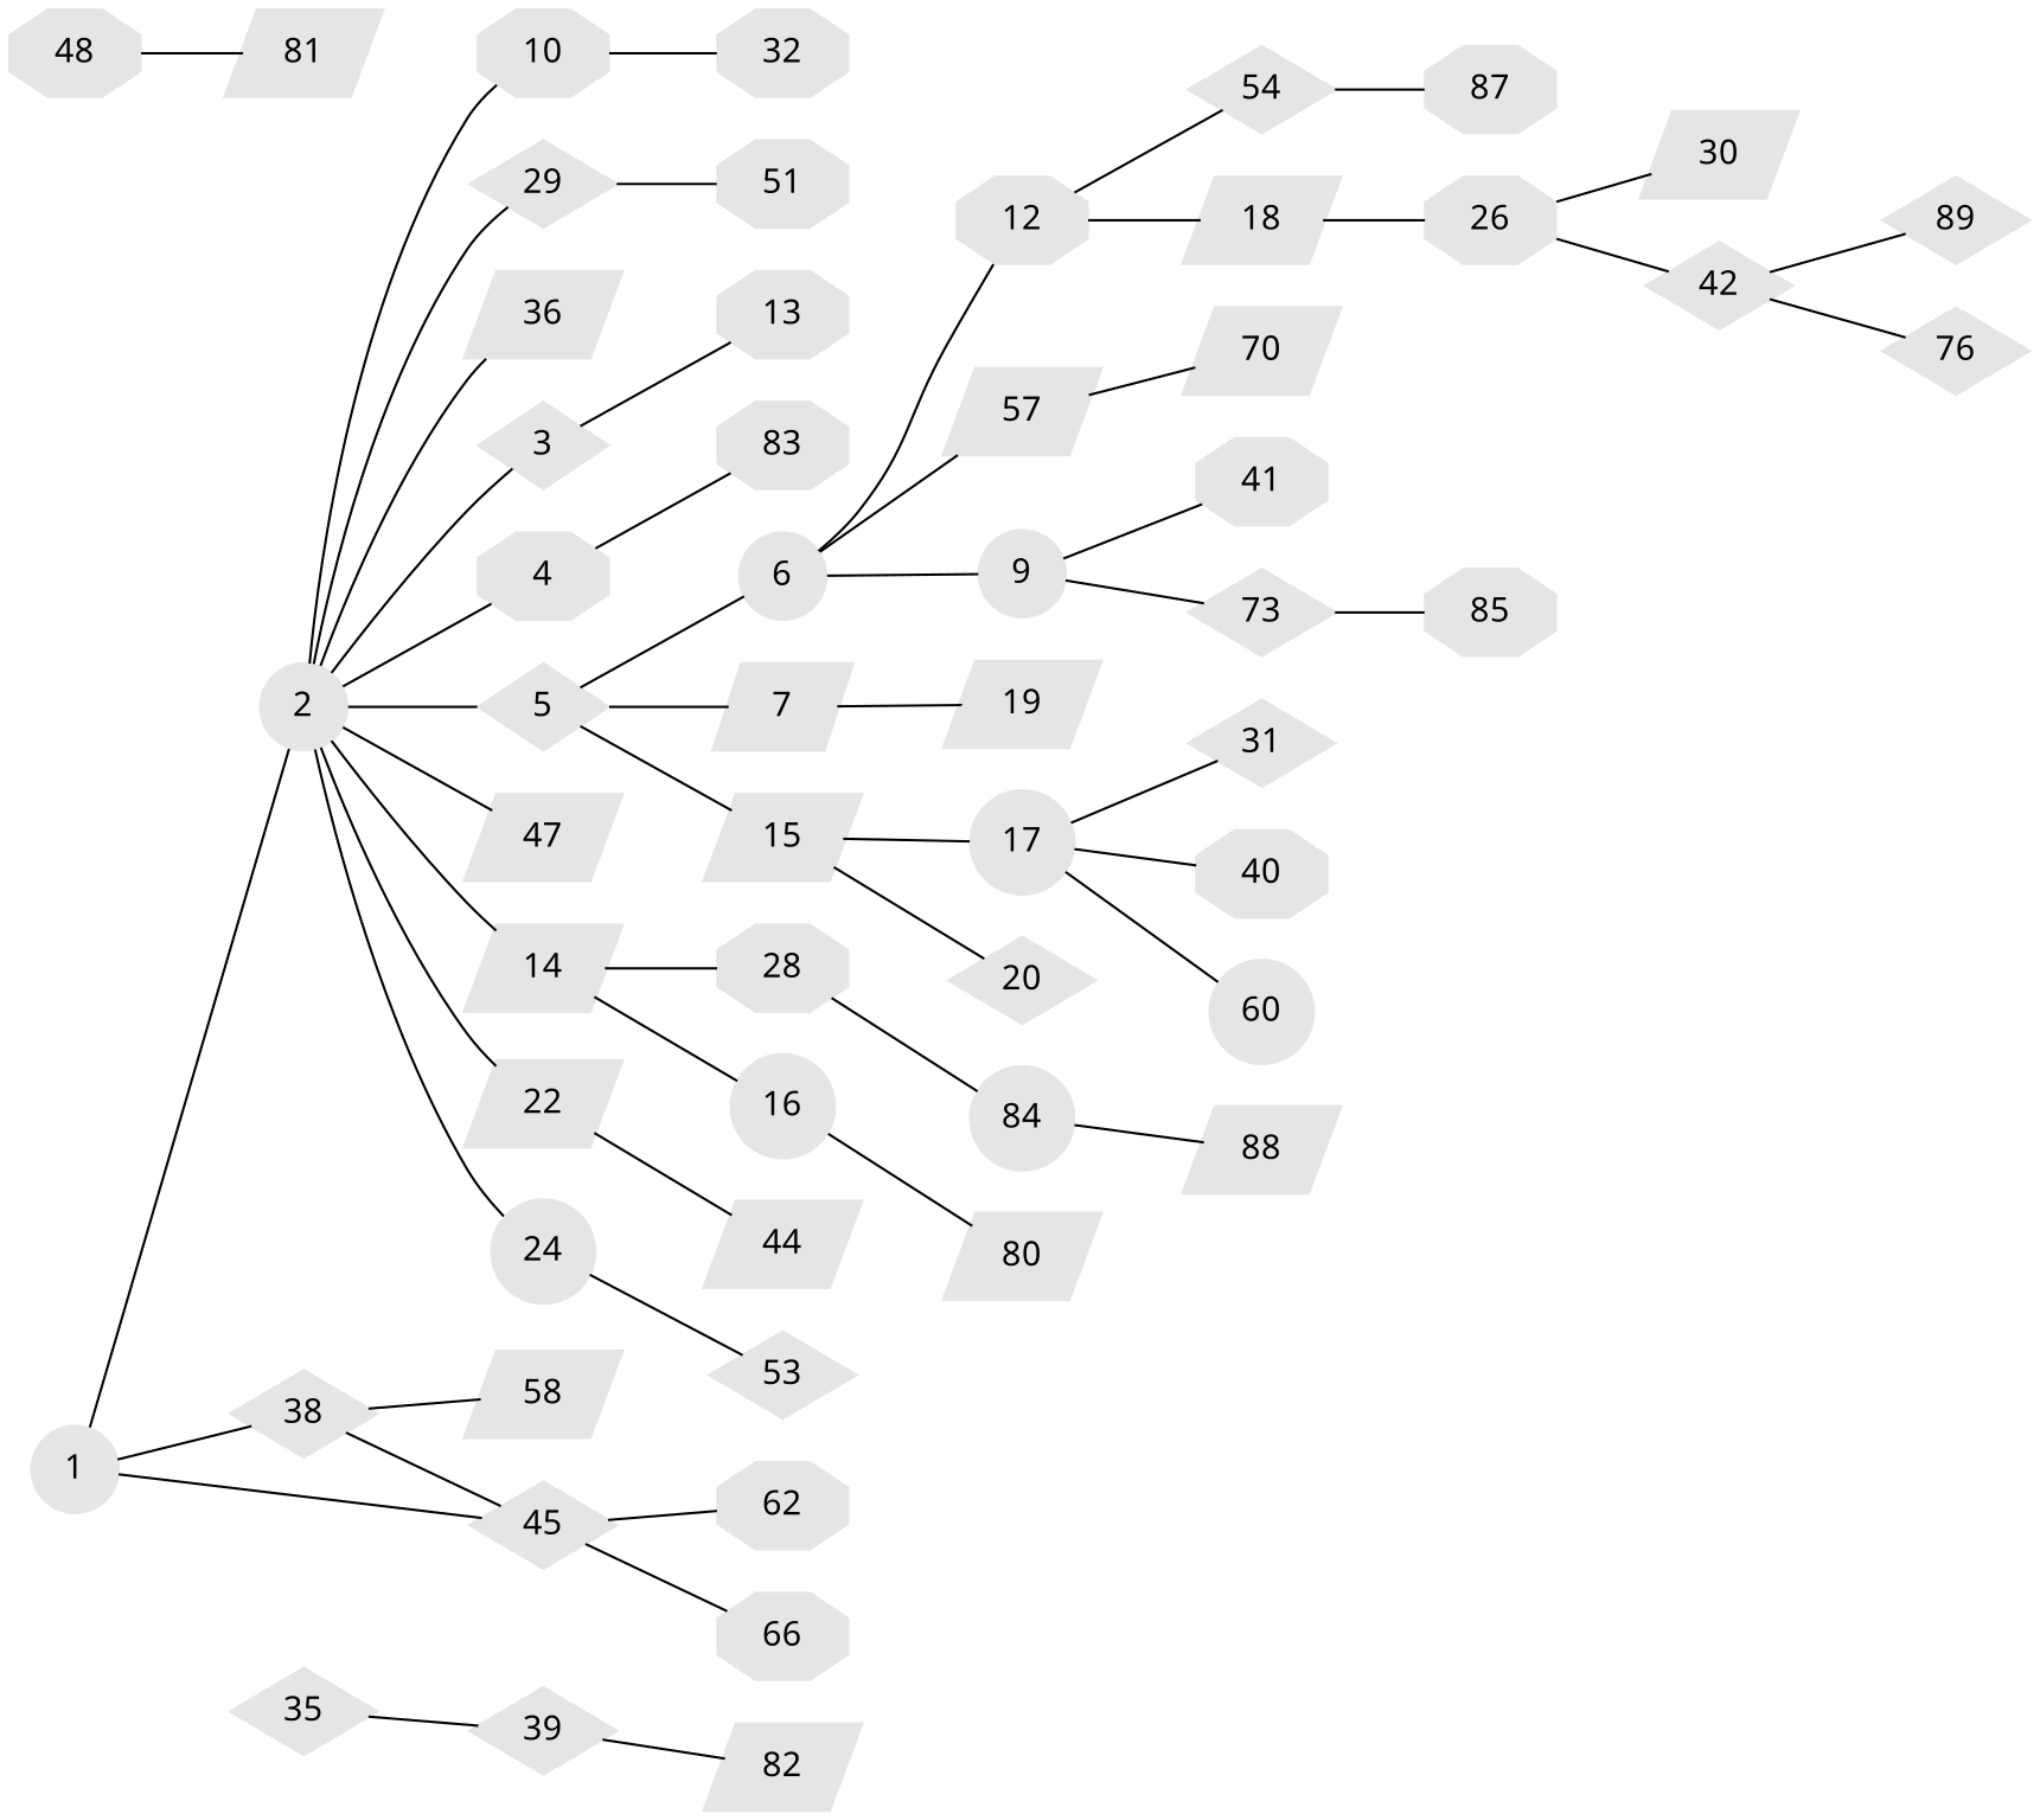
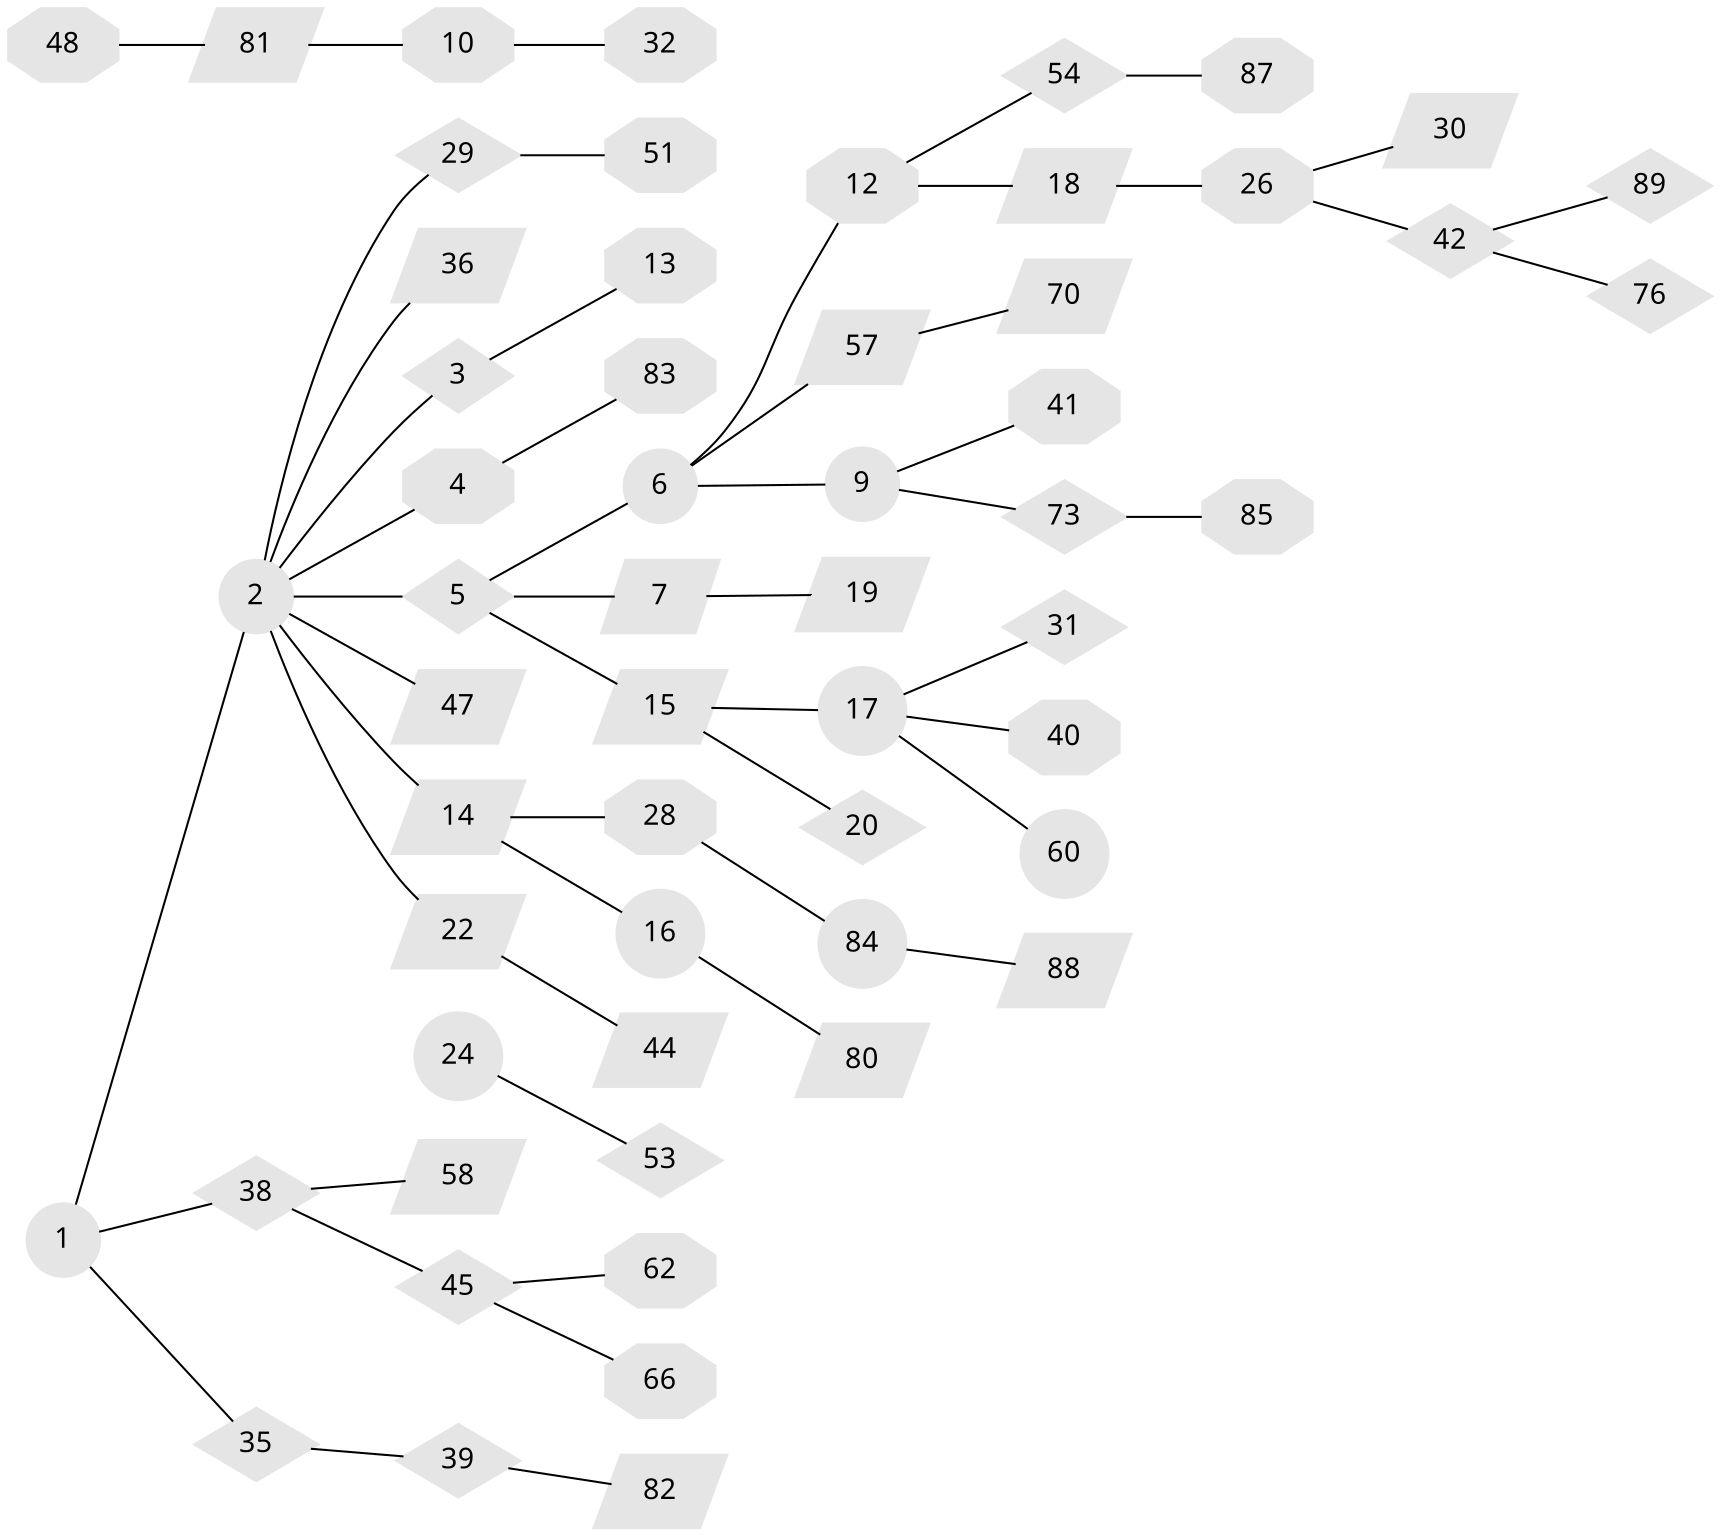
  graph {
    fontname="Noto Sans"
    rankdir=LR
    node [color=gray90 fontname="Noto Sans" shape=parallelogram style=filled]
    edge [fontname="Noto Sans"]
    1 [shape=circle super="+72"]
    2 [shape=circle super="+11"]
    35 [shape=diamond super="+75"]
    38 [shape=diamond]
    3 [shape=diamond]
    4 [shape=octagon super="+37"]
    5 [shape=diamond super="+71"]
    10 [shape=octagon super="+78"]
    14
    22 [super="+64"]
    24 [shape=circle super="+27"]
    29 [shape=diamond super="+63"]
    36
    47 [super="+59"]
    39 [shape=diamond]
    45 [shape=diamond super="+52"]
    58
    13 [shape=octagon super="+79"]
    83 [shape=octagon]
    6 [shape=circle super="+8"]
    7
    15 [super="+86"]
    32 [shape=octagon super="+61"]
    16 [shape=circle super="+33"]
    28 [shape=octagon super="+56"]
    44 [super="+50"]
    53 [shape=diamond]
    51 [shape=octagon]
    9 [shape=circle super="+21"]
    12 [shape=octagon]
    57
    19 [super="+23"]
    17 [shape=circle super="+25"]
    20 [shape=diamond]
    41 [shape=octagon super="+49"]
    73 [shape=diamond]
    18 [super="+46"]
    54 [shape=diamond super="+65"]
    48 [shape=octagon super="+77"]
    81
    70
    85 [shape=octagon]
    26 [shape=octagon super="+74"]
    87 [shape=octagon]
    80
    84 [shape=circle]
    31 [shape=diamond super="+68"]
    40 [shape=octagon]
    60 [shape=circle super="+67"]
    30
    42 [shape=diamond super="+55"]
    n52 [label=89 shape=diamond]
    76 [shape=diamond]
    88
    82
    62 [shape=octagon]
    66 [shape=octagon]
    1 -- 2
-   1 -- 45
+   1 -- 35
    1 -- 38
    2 -- 3
    2 -- 4
    2 -- 5
-   2 -- 10
+   81 -- 10
    2 -- 14
    2 -- 22
-   2 -- 24
    2 -- 29
    2 -- 36
    2 -- 47
    35 -- 39
    38 -- 45
    38 -- 58
    3 -- 13
    4 -- 83
    5 -- 6
    5 -- 7
    5 -- 15
    10 -- 32
    14 -- 16
    14 -- 28
    22 -- 44
    24 -- 53
    29 -- 51
    39 -- 82
    45 -- 62
    45 -- 66
    6 -- 9
    6 -- 12
    6 -- 57
    7 -- 19
    15 -- 17
    15 -- 20
    16 -- 80
    28 -- 84
    9 -- 41
    9 -- 73
    12 -- 18
    12 -- 54
    57 -- 70
    17 -- 31
    17 -- 40
    17 -- 60
    73 -- 85
    18 -- 26
    54 -- 87
    48 -- 81
    26 -- 30
    26 -- 42
    84 -- 88
    42 -- n52
    42 -- 76
  }
